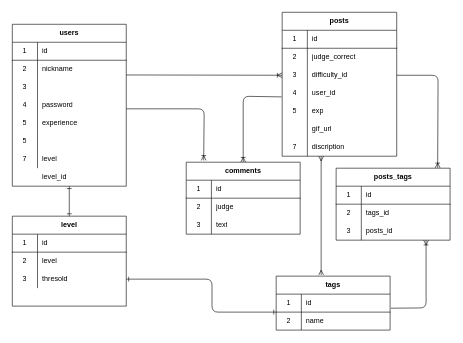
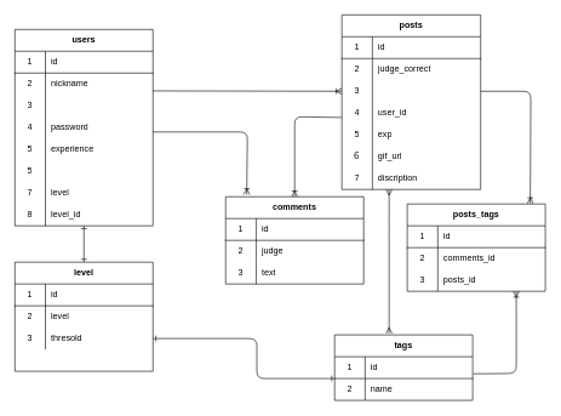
  <mxCell id="0" />
  <mxCell id="1" parent="0" />
  <mxCell id="2" value="users" style="shape=table;html=1;whiteSpace=wrap;startSize=30;container=1;collapsible=0;childLayout=tableLayout;fixedRows=1;rowLines=0;fontStyle=1;align=center;" parent="1" vertex="1"><mxGeometry x="20" y="40" width="190" height="270" as="geometry" /></mxCell>
  <mxCell id="3" value="" style="shape=partialRectangle;html=1;whiteSpace=wrap;collapsible=0;dropTarget=0;pointerEvents=0;fillColor=none;top=0;left=0;bottom=1;right=0;points=[[0,0.5],[1,0.5]];portConstraint=eastwest;" parent="2" vertex="1"><mxGeometry y="30" width="190" height="30" as="geometry" /></mxCell>
  <mxCell id="4" value="1" style="shape=partialRectangle;html=1;whiteSpace=wrap;connectable=0;fillColor=none;top=0;left=0;bottom=0;right=0;overflow=hidden;" parent="3" vertex="1"><mxGeometry width="42" height="30" as="geometry" /></mxCell>
  <mxCell id="5" value="id" style="shape=partialRectangle;html=1;whiteSpace=wrap;connectable=0;fillColor=none;top=0;left=0;bottom=0;right=0;align=left;spacingLeft=6;overflow=hidden;" parent="3" vertex="1"><mxGeometry x="42" width="148" height="30" as="geometry" /></mxCell>
  <mxCell id="6" value="" style="shape=partialRectangle;html=1;whiteSpace=wrap;collapsible=0;dropTarget=0;pointerEvents=0;fillColor=none;top=0;left=0;bottom=0;right=0;points=[[0,0.5],[1,0.5]];portConstraint=eastwest;" parent="2" vertex="1"><mxGeometry y="60" width="190" height="30" as="geometry" /></mxCell>
  <mxCell id="7" value="2" style="shape=partialRectangle;html=1;whiteSpace=wrap;connectable=0;fillColor=none;top=0;left=0;bottom=0;right=0;overflow=hidden;" parent="6" vertex="1"><mxGeometry width="42" height="30" as="geometry" /></mxCell>
  <mxCell id="8" value="nickname" style="shape=partialRectangle;html=1;whiteSpace=wrap;connectable=0;fillColor=none;top=0;left=0;bottom=0;right=0;align=left;spacingLeft=6;overflow=hidden;" parent="6" vertex="1"><mxGeometry x="42" width="148" height="30" as="geometry" /></mxCell>
  <mxCell id="9" value="" style="shape=partialRectangle;html=1;whiteSpace=wrap;collapsible=0;dropTarget=0;pointerEvents=0;fillColor=none;top=0;left=0;bottom=0;right=0;points=[[0,0.5],[1,0.5]];portConstraint=eastwest;" parent="2" vertex="1"><mxGeometry y="90" width="190" height="30" as="geometry" /></mxCell>
  <mxCell id="10" value="3" style="shape=partialRectangle;html=1;whiteSpace=wrap;connectable=0;fillColor=none;top=0;left=0;bottom=0;right=0;overflow=hidden;" parent="9" vertex="1"><mxGeometry width="42" height="30" as="geometry" /></mxCell>
  <mxCell id="11" value="" style="shape=partialRectangle;html=1;whiteSpace=wrap;collapsible=0;dropTarget=0;pointerEvents=0;fillColor=none;top=0;left=0;bottom=0;right=0;points=[[0,0.5],[1,0.5]];portConstraint=eastwest;" parent="2" vertex="1"><mxGeometry y="120" width="190" height="30" as="geometry" /></mxCell>
  <mxCell id="12" value="4" style="shape=partialRectangle;html=1;whiteSpace=wrap;connectable=0;fillColor=none;top=0;left=0;bottom=0;right=0;overflow=hidden;" parent="11" vertex="1"><mxGeometry width="42" height="30" as="geometry" /></mxCell>
  <mxCell id="13" value="password" style="shape=partialRectangle;html=1;whiteSpace=wrap;connectable=0;fillColor=none;top=0;left=0;bottom=0;right=0;align=left;spacingLeft=6;overflow=hidden;" parent="11" vertex="1"><mxGeometry x="42" width="148" height="30" as="geometry" /></mxCell>
  <mxCell id="14" value="" style="shape=partialRectangle;html=1;whiteSpace=wrap;collapsible=0;dropTarget=0;pointerEvents=0;fillColor=none;top=0;left=0;bottom=0;right=0;points=[[0,0.5],[1,0.5]];portConstraint=eastwest;" parent="2" vertex="1"><mxGeometry y="150" width="190" height="30" as="geometry" /></mxCell>
  <mxCell id="15" value="5" style="shape=partialRectangle;html=1;whiteSpace=wrap;connectable=0;fillColor=none;top=0;left=0;bottom=0;right=0;overflow=hidden;" parent="14" vertex="1"><mxGeometry width="42" height="30" as="geometry" /></mxCell>
  <mxCell id="16" value="experience" style="shape=partialRectangle;html=1;whiteSpace=wrap;connectable=0;fillColor=none;top=0;left=0;bottom=0;right=0;align=left;spacingLeft=6;overflow=hidden;" parent="14" vertex="1"><mxGeometry x="42" width="148" height="30" as="geometry" /></mxCell>
  <mxCell id="17" value="" style="shape=partialRectangle;html=1;whiteSpace=wrap;collapsible=0;dropTarget=0;pointerEvents=0;fillColor=none;top=0;left=0;bottom=0;right=0;points=[[0,0.5],[1,0.5]];portConstraint=eastwest;" parent="2" vertex="1"><mxGeometry y="180" width="190" height="30" as="geometry" /></mxCell>
  <mxCell id="18" value="5" style="shape=partialRectangle;html=1;whiteSpace=wrap;connectable=0;fillColor=none;top=0;left=0;bottom=0;right=0;overflow=hidden;" parent="17" vertex="1"><mxGeometry width="42" height="30" as="geometry" /></mxCell>
  <mxCell id="19" value="" style="shape=partialRectangle;html=1;whiteSpace=wrap;collapsible=0;dropTarget=0;pointerEvents=0;fillColor=none;top=0;left=0;bottom=0;right=0;points=[[0,0.5],[1,0.5]];portConstraint=eastwest;" parent="2" vertex="1"><mxGeometry y="210" width="190" height="30" as="geometry" /></mxCell>
  <mxCell id="20" value="7" style="shape=partialRectangle;html=1;whiteSpace=wrap;connectable=0;fillColor=none;top=0;left=0;bottom=0;right=0;overflow=hidden;" parent="19" vertex="1"><mxGeometry width="42" height="30" as="geometry" /></mxCell>
  <mxCell id="21" value="level" style="shape=partialRectangle;html=1;whiteSpace=wrap;connectable=0;fillColor=none;top=0;left=0;bottom=0;right=0;align=left;spacingLeft=6;overflow=hidden;" parent="19" vertex="1"><mxGeometry x="42" width="148" height="30" as="geometry" /></mxCell>
  <mxCell id="22" value="" style="shape=partialRectangle;html=1;whiteSpace=wrap;collapsible=0;dropTarget=0;pointerEvents=0;fillColor=none;top=0;left=0;bottom=0;right=0;points=[[0,0.5],[1,0.5]];portConstraint=eastwest;" parent="2" vertex="1"><mxGeometry y="240" width="190" height="30" as="geometry" /></mxCell>
+ <mxCell id="23" value="8" style="shape=partialRectangle;html=1;whiteSpace=wrap;connectable=0;fillColor=none;top=0;left=0;bottom=0;right=0;overflow=hidden;" parent="22" vertex="1"><mxGeometry width="42" height="30" as="geometry" /></mxCell>
  <mxCell id="24" value="level_id" style="shape=partialRectangle;html=1;whiteSpace=wrap;connectable=0;fillColor=none;top=0;left=0;bottom=0;right=0;align=left;spacingLeft=6;overflow=hidden;" parent="22" vertex="1"><mxGeometry x="42" width="148" height="30" as="geometry" /></mxCell>
  <mxCell id="25" value="tags" style="shape=table;html=1;whiteSpace=wrap;startSize=30;container=1;collapsible=0;childLayout=tableLayout;fixedRows=1;rowLines=0;fontStyle=1;align=center;" parent="1" vertex="1"><mxGeometry x="460" y="460" width="190" height="90" as="geometry" /></mxCell>
  <mxCell id="26" value="" style="shape=partialRectangle;html=1;whiteSpace=wrap;collapsible=0;dropTarget=0;pointerEvents=0;fillColor=none;top=0;left=0;bottom=1;right=0;points=[[0,0.5],[1,0.5]];portConstraint=eastwest;" parent="25" vertex="1"><mxGeometry y="30" width="190" height="30" as="geometry" /></mxCell>
  <mxCell id="27" value="1" style="shape=partialRectangle;html=1;whiteSpace=wrap;connectable=0;fillColor=none;top=0;left=0;bottom=0;right=0;overflow=hidden;" parent="26" vertex="1"><mxGeometry width="42" height="30" as="geometry" /></mxCell>
  <mxCell id="28" value="id" style="shape=partialRectangle;html=1;whiteSpace=wrap;connectable=0;fillColor=none;top=0;left=0;bottom=0;right=0;align=left;spacingLeft=6;overflow=hidden;" parent="26" vertex="1"><mxGeometry x="42" width="148" height="30" as="geometry" /></mxCell>
  <mxCell id="29" value="" style="shape=partialRectangle;html=1;whiteSpace=wrap;collapsible=0;dropTarget=0;pointerEvents=0;fillColor=none;top=0;left=0;bottom=0;right=0;points=[[0,0.5],[1,0.5]];portConstraint=eastwest;" parent="25" vertex="1"><mxGeometry y="60" width="190" height="30" as="geometry" /></mxCell>
  <mxCell id="30" value="2" style="shape=partialRectangle;html=1;whiteSpace=wrap;connectable=0;fillColor=none;top=0;left=0;bottom=0;right=0;overflow=hidden;" parent="29" vertex="1"><mxGeometry width="42" height="30" as="geometry" /></mxCell>
  <mxCell id="31" value="name" style="shape=partialRectangle;html=1;whiteSpace=wrap;connectable=0;fillColor=none;top=0;left=0;bottom=0;right=0;align=left;spacingLeft=6;overflow=hidden;" parent="29" vertex="1"><mxGeometry x="42" width="148" height="30" as="geometry" /></mxCell>
  <mxCell id="32" value="posts_tags" style="shape=table;html=1;whiteSpace=wrap;startSize=30;container=1;collapsible=0;childLayout=tableLayout;fixedRows=1;rowLines=0;fontStyle=1;align=center;" parent="1" vertex="1"><mxGeometry x="560" y="280" width="190" height="120" as="geometry" /></mxCell>
  <mxCell id="33" value="" style="shape=partialRectangle;html=1;whiteSpace=wrap;collapsible=0;dropTarget=0;pointerEvents=0;fillColor=none;top=0;left=0;bottom=1;right=0;points=[[0,0.5],[1,0.5]];portConstraint=eastwest;" parent="32" vertex="1"><mxGeometry y="30" width="190" height="30" as="geometry" /></mxCell>
  <mxCell id="34" value="1" style="shape=partialRectangle;html=1;whiteSpace=wrap;connectable=0;fillColor=none;top=0;left=0;bottom=0;right=0;overflow=hidden;" parent="33" vertex="1"><mxGeometry width="42" height="30" as="geometry" /></mxCell>
  <mxCell id="35" value="id" style="shape=partialRectangle;html=1;whiteSpace=wrap;connectable=0;fillColor=none;top=0;left=0;bottom=0;right=0;align=left;spacingLeft=6;overflow=hidden;" parent="33" vertex="1"><mxGeometry x="42" width="148" height="30" as="geometry" /></mxCell>
  <mxCell id="36" value="" style="shape=partialRectangle;html=1;whiteSpace=wrap;collapsible=0;dropTarget=0;pointerEvents=0;fillColor=none;top=0;left=0;bottom=0;right=0;points=[[0,0.5],[1,0.5]];portConstraint=eastwest;" parent="32" vertex="1"><mxGeometry y="60" width="190" height="30" as="geometry" /></mxCell>
  <mxCell id="37" value="2" style="shape=partialRectangle;html=1;whiteSpace=wrap;connectable=0;fillColor=none;top=0;left=0;bottom=0;right=0;overflow=hidden;" parent="36" vertex="1"><mxGeometry width="42" height="30" as="geometry" /></mxCell>
- <mxCell id="38" value="tags_id" style="shape=partialRectangle;html=1;whiteSpace=wrap;connectable=0;fillColor=none;top=0;left=0;bottom=0;right=0;align=left;spacingLeft=6;overflow=hidden;" parent="36" vertex="1"><mxGeometry x="42" width="148" height="30" as="geometry" /></mxCell>
+ <mxCell id="38" value="comments_id" style="shape=partialRectangle;html=1;whiteSpace=wrap;connectable=0;fillColor=none;top=0;left=0;bottom=0;right=0;align=left;spacingLeft=6;overflow=hidden;" parent="36" vertex="1"><mxGeometry x="42" width="148" height="30" as="geometry" /></mxCell>
  <mxCell id="39" value="" style="shape=partialRectangle;html=1;whiteSpace=wrap;collapsible=0;dropTarget=0;pointerEvents=0;fillColor=none;top=0;left=0;bottom=0;right=0;points=[[0,0.5],[1,0.5]];portConstraint=eastwest;" parent="32" vertex="1"><mxGeometry y="90" width="190" height="30" as="geometry" /></mxCell>
  <mxCell id="40" value="3" style="shape=partialRectangle;html=1;whiteSpace=wrap;connectable=0;fillColor=none;top=0;left=0;bottom=0;right=0;overflow=hidden;" parent="39" vertex="1"><mxGeometry width="42" height="30" as="geometry" /></mxCell>
  <mxCell id="41" value="posts_id" style="shape=partialRectangle;html=1;whiteSpace=wrap;connectable=0;fillColor=none;top=0;left=0;bottom=0;right=0;align=left;spacingLeft=6;overflow=hidden;" parent="39" vertex="1"><mxGeometry x="42" width="148" height="30" as="geometry" /></mxCell>
  <mxCell id="42" value="" style="endArrow=ERoneToMany;html=1;entryX=0.153;entryY=-0.025;entryDx=0;entryDy=0;endFill=0;entryPerimeter=0;" parent="1" target="77" edge="1"><mxGeometry width="50" height="50" relative="1" as="geometry"><mxPoint x="210" y="181" as="sourcePoint" /><mxPoint x="270" y="370" as="targetPoint" /><Array as="points"><mxPoint x="340" y="181" /></Array></mxGeometry></mxCell>
  <mxCell id="43" value="" style="endArrow=ERoneToMany;html=1;entryX=0;entryY=0.5;entryDx=0;entryDy=0;endFill=0;exitX=0.999;exitY=0.817;exitDx=0;exitDy=0;exitPerimeter=0;" parent="1" source="6" target="51" edge="1"><mxGeometry width="50" height="50" relative="1" as="geometry"><mxPoint x="250" y="40" as="sourcePoint" /><mxPoint x="370" y="180.28" as="targetPoint" /><Array as="points" /></mxGeometry></mxCell>
  <mxCell id="44" value="posts" style="shape=table;html=1;whiteSpace=wrap;startSize=30;container=1;collapsible=0;childLayout=tableLayout;fixedRows=1;rowLines=0;fontStyle=1;align=center;" parent="1" vertex="1"><mxGeometry x="470" y="20" width="191" height="240" as="geometry" /></mxCell>
  <mxCell id="45" value="" style="shape=partialRectangle;html=1;whiteSpace=wrap;collapsible=0;dropTarget=0;pointerEvents=0;fillColor=none;top=0;left=0;bottom=1;right=0;points=[[0,0.5],[1,0.5]];portConstraint=eastwest;" parent="44" vertex="1"><mxGeometry y="30" width="191" height="30" as="geometry" /></mxCell>
  <mxCell id="46" value="1" style="shape=partialRectangle;html=1;whiteSpace=wrap;connectable=0;fillColor=none;top=0;left=0;bottom=0;right=0;overflow=hidden;" parent="45" vertex="1"><mxGeometry width="42" height="30" as="geometry" /></mxCell>
  <mxCell id="47" value="id" style="shape=partialRectangle;html=1;whiteSpace=wrap;connectable=0;fillColor=none;top=0;left=0;bottom=0;right=0;align=left;spacingLeft=6;overflow=hidden;" parent="45" vertex="1"><mxGeometry x="42" width="149" height="30" as="geometry" /></mxCell>
  <mxCell id="48" value="" style="shape=partialRectangle;html=1;whiteSpace=wrap;collapsible=0;dropTarget=0;pointerEvents=0;fillColor=none;top=0;left=0;bottom=0;right=0;points=[[0,0.5],[1,0.5]];portConstraint=eastwest;" parent="44" vertex="1"><mxGeometry y="60" width="191" height="30" as="geometry" /></mxCell>
  <mxCell id="49" value="2" style="shape=partialRectangle;html=1;whiteSpace=wrap;connectable=0;fillColor=none;top=0;left=0;bottom=0;right=0;overflow=hidden;" parent="48" vertex="1"><mxGeometry width="42" height="30" as="geometry" /></mxCell>
  <mxCell id="50" value="judge_correct" style="shape=partialRectangle;html=1;whiteSpace=wrap;connectable=0;fillColor=none;top=0;left=0;bottom=0;right=0;align=left;spacingLeft=6;overflow=hidden;" parent="48" vertex="1"><mxGeometry x="42" width="149" height="30" as="geometry" /></mxCell>
  <mxCell id="51" value="" style="shape=partialRectangle;html=1;whiteSpace=wrap;collapsible=0;dropTarget=0;pointerEvents=0;fillColor=none;top=0;left=0;bottom=0;right=0;points=[[0,0.5],[1,0.5]];portConstraint=eastwest;" parent="44" vertex="1"><mxGeometry y="90" width="191" height="30" as="geometry" /></mxCell>
  <mxCell id="52" value="3" style="shape=partialRectangle;html=1;whiteSpace=wrap;connectable=0;fillColor=none;top=0;left=0;bottom=0;right=0;overflow=hidden;" parent="51" vertex="1"><mxGeometry width="42" height="30" as="geometry" /></mxCell>
- <mxCell id="53" value="difficulty_id" style="shape=partialRectangle;html=1;whiteSpace=wrap;connectable=0;fillColor=none;top=0;left=0;bottom=0;right=0;align=left;spacingLeft=6;overflow=hidden;" parent="51" vertex="1"><mxGeometry x="42" width="149" height="30" as="geometry" /></mxCell>
  <mxCell id="54" value="" style="shape=partialRectangle;html=1;whiteSpace=wrap;collapsible=0;dropTarget=0;pointerEvents=0;fillColor=none;top=0;left=0;bottom=0;right=0;points=[[0,0.5],[1,0.5]];portConstraint=eastwest;" parent="44" vertex="1"><mxGeometry y="120" width="191" height="30" as="geometry" /></mxCell>
  <mxCell id="55" value="4" style="shape=partialRectangle;html=1;whiteSpace=wrap;connectable=0;fillColor=none;top=0;left=0;bottom=0;right=0;overflow=hidden;" parent="54" vertex="1"><mxGeometry width="42" height="30" as="geometry" /></mxCell>
  <mxCell id="56" value="user_id" style="shape=partialRectangle;html=1;whiteSpace=wrap;connectable=0;fillColor=none;top=0;left=0;bottom=0;right=0;align=left;spacingLeft=6;overflow=hidden;" parent="54" vertex="1"><mxGeometry x="42" width="149" height="30" as="geometry" /></mxCell>
  <mxCell id="57" value="" style="shape=partialRectangle;html=1;whiteSpace=wrap;collapsible=0;dropTarget=0;pointerEvents=0;fillColor=none;top=0;left=0;bottom=0;right=0;points=[[0,0.5],[1,0.5]];portConstraint=eastwest;" parent="44" vertex="1"><mxGeometry y="150" width="191" height="30" as="geometry" /></mxCell>
  <mxCell id="58" value="5" style="shape=partialRectangle;html=1;whiteSpace=wrap;connectable=0;fillColor=none;top=0;left=0;bottom=0;right=0;overflow=hidden;" parent="57" vertex="1"><mxGeometry width="42" height="30" as="geometry" /></mxCell>
  <mxCell id="59" value="exp" style="shape=partialRectangle;html=1;whiteSpace=wrap;connectable=0;fillColor=none;top=0;left=0;bottom=0;right=0;align=left;spacingLeft=6;overflow=hidden;" parent="57" vertex="1"><mxGeometry x="42" width="149" height="30" as="geometry" /></mxCell>
  <mxCell id="60" value="" style="shape=partialRectangle;html=1;whiteSpace=wrap;collapsible=0;dropTarget=0;pointerEvents=0;fillColor=none;top=0;left=0;bottom=0;right=0;points=[[0,0.5],[1,0.5]];portConstraint=eastwest;" parent="44" vertex="1"><mxGeometry y="180" width="191" height="30" as="geometry" /></mxCell>
+ <mxCell id="61" value="６" style="shape=partialRectangle;html=1;whiteSpace=wrap;connectable=0;fillColor=none;top=0;left=0;bottom=0;right=0;overflow=hidden;" parent="60" vertex="1"><mxGeometry width="42" height="30" as="geometry" /></mxCell>
  <mxCell id="62" value="gif_url" style="shape=partialRectangle;html=1;whiteSpace=wrap;connectable=0;fillColor=none;top=0;left=0;bottom=0;right=0;align=left;spacingLeft=6;overflow=hidden;" parent="60" vertex="1"><mxGeometry x="42" width="149" height="30" as="geometry" /></mxCell>
  <mxCell id="63" value="" style="shape=partialRectangle;html=1;whiteSpace=wrap;collapsible=0;dropTarget=0;pointerEvents=0;fillColor=none;top=0;left=0;bottom=0;right=0;points=[[0,0.5],[1,0.5]];portConstraint=eastwest;" vertex="1" parent="44"><mxGeometry y="210" width="191" height="30" as="geometry" /></mxCell>
  <mxCell id="64" value="7" style="shape=partialRectangle;html=1;whiteSpace=wrap;connectable=0;fillColor=none;top=0;left=0;bottom=0;right=0;overflow=hidden;" vertex="1" parent="63"><mxGeometry width="42" height="30" as="geometry" /></mxCell>
  <mxCell id="65" value="discription" style="shape=partialRectangle;html=1;whiteSpace=wrap;connectable=0;fillColor=none;top=0;left=0;bottom=0;right=0;align=left;spacingLeft=6;overflow=hidden;" vertex="1" parent="63"><mxGeometry x="42" width="149" height="30" as="geometry" /></mxCell>
  <mxCell id="66" value="" style="endArrow=ERoneToMany;html=1;endFill=0;exitX=-0.005;exitY=0.702;exitDx=0;exitDy=0;exitPerimeter=0;" parent="1" source="54" target="77" edge="1"><mxGeometry width="50" height="50" relative="1" as="geometry"><mxPoint x="449" y="160" as="sourcePoint" /><mxPoint x="448.5" y="270" as="targetPoint" /><Array as="points"><mxPoint x="405" y="160" /></Array></mxGeometry></mxCell>
  <mxCell id="67" value="level" style="shape=table;html=1;whiteSpace=wrap;startSize=30;container=1;collapsible=0;childLayout=tableLayout;fixedRows=1;rowLines=0;fontStyle=1;align=center;" parent="1" vertex="1"><mxGeometry x="20" y="360" width="190" height="150" as="geometry" /></mxCell>
  <mxCell id="68" value="" style="shape=partialRectangle;html=1;whiteSpace=wrap;collapsible=0;dropTarget=0;pointerEvents=0;fillColor=none;top=0;left=0;bottom=1;right=0;points=[[0,0.5],[1,0.5]];portConstraint=eastwest;" parent="67" vertex="1"><mxGeometry y="30" width="190" height="30" as="geometry" /></mxCell>
  <mxCell id="69" value="1" style="shape=partialRectangle;html=1;whiteSpace=wrap;connectable=0;fillColor=none;top=0;left=0;bottom=0;right=0;overflow=hidden;" parent="68" vertex="1"><mxGeometry width="42" height="30" as="geometry" /></mxCell>
  <mxCell id="70" value="id" style="shape=partialRectangle;html=1;whiteSpace=wrap;connectable=0;fillColor=none;top=0;left=0;bottom=0;right=0;align=left;spacingLeft=6;overflow=hidden;" parent="68" vertex="1"><mxGeometry x="42" width="148" height="30" as="geometry" /></mxCell>
  <mxCell id="71" value="" style="shape=partialRectangle;html=1;whiteSpace=wrap;collapsible=0;dropTarget=0;pointerEvents=0;fillColor=none;top=0;left=0;bottom=0;right=0;points=[[0,0.5],[1,0.5]];portConstraint=eastwest;" parent="67" vertex="1"><mxGeometry y="60" width="190" height="30" as="geometry" /></mxCell>
  <mxCell id="72" value="2" style="shape=partialRectangle;html=1;whiteSpace=wrap;connectable=0;fillColor=none;top=0;left=0;bottom=0;right=0;overflow=hidden;" parent="71" vertex="1"><mxGeometry width="42" height="30" as="geometry" /></mxCell>
  <mxCell id="73" value="level" style="shape=partialRectangle;html=1;whiteSpace=wrap;connectable=0;fillColor=none;top=0;left=0;bottom=0;right=0;align=left;spacingLeft=6;overflow=hidden;" parent="71" vertex="1"><mxGeometry x="42" width="148" height="30" as="geometry" /></mxCell>
  <mxCell id="74" value="" style="shape=partialRectangle;html=1;whiteSpace=wrap;collapsible=0;dropTarget=0;pointerEvents=0;fillColor=none;top=0;left=0;bottom=0;right=0;points=[[0,0.5],[1,0.5]];portConstraint=eastwest;" parent="67" vertex="1"><mxGeometry y="90" width="190" height="30" as="geometry" /></mxCell>
  <mxCell id="75" value="3" style="shape=partialRectangle;html=1;whiteSpace=wrap;connectable=0;fillColor=none;top=0;left=0;bottom=0;right=0;overflow=hidden;" parent="74" vertex="1"><mxGeometry width="42" height="30" as="geometry" /></mxCell>
  <mxCell id="76" value="thresold" style="shape=partialRectangle;html=1;whiteSpace=wrap;connectable=0;fillColor=none;top=0;left=0;bottom=0;right=0;align=left;spacingLeft=6;overflow=hidden;" parent="74" vertex="1"><mxGeometry x="42" width="148" height="30" as="geometry" /></mxCell>
  <mxCell id="77" value="comments" style="shape=table;html=1;whiteSpace=wrap;startSize=30;container=1;collapsible=0;childLayout=tableLayout;fixedRows=1;rowLines=0;fontStyle=1;align=center;" parent="1" vertex="1"><mxGeometry x="310" y="270" width="190" height="120" as="geometry" /></mxCell>
  <mxCell id="78" value="" style="shape=partialRectangle;html=1;whiteSpace=wrap;collapsible=0;dropTarget=0;pointerEvents=0;fillColor=none;top=0;left=0;bottom=1;right=0;points=[[0,0.5],[1,0.5]];portConstraint=eastwest;" parent="77" vertex="1"><mxGeometry y="30" width="190" height="30" as="geometry" /></mxCell>
  <mxCell id="79" value="1" style="shape=partialRectangle;html=1;whiteSpace=wrap;connectable=0;fillColor=none;top=0;left=0;bottom=0;right=0;overflow=hidden;" parent="78" vertex="1"><mxGeometry width="42" height="30" as="geometry" /></mxCell>
  <mxCell id="80" value="id" style="shape=partialRectangle;html=1;whiteSpace=wrap;connectable=0;fillColor=none;top=0;left=0;bottom=0;right=0;align=left;spacingLeft=6;overflow=hidden;" parent="78" vertex="1"><mxGeometry x="42" width="148" height="30" as="geometry" /></mxCell>
  <mxCell id="81" value="" style="shape=partialRectangle;html=1;whiteSpace=wrap;collapsible=0;dropTarget=0;pointerEvents=0;fillColor=none;top=0;left=0;bottom=0;right=0;points=[[0,0.5],[1,0.5]];portConstraint=eastwest;" parent="77" vertex="1"><mxGeometry y="60" width="190" height="30" as="geometry" /></mxCell>
  <mxCell id="82" value="2" style="shape=partialRectangle;html=1;whiteSpace=wrap;connectable=0;fillColor=none;top=0;left=0;bottom=0;right=0;overflow=hidden;" parent="81" vertex="1"><mxGeometry width="42" height="30" as="geometry" /></mxCell>
  <mxCell id="83" value="judge" style="shape=partialRectangle;html=1;whiteSpace=wrap;connectable=0;fillColor=none;top=0;left=0;bottom=0;right=0;align=left;spacingLeft=6;overflow=hidden;" parent="81" vertex="1"><mxGeometry x="42" width="148" height="30" as="geometry" /></mxCell>
  <mxCell id="84" value="" style="shape=partialRectangle;html=1;whiteSpace=wrap;collapsible=0;dropTarget=0;pointerEvents=0;fillColor=none;top=0;left=0;bottom=0;right=0;points=[[0,0.5],[1,0.5]];portConstraint=eastwest;" parent="77" vertex="1"><mxGeometry y="90" width="190" height="30" as="geometry" /></mxCell>
  <mxCell id="85" value="3" style="shape=partialRectangle;html=1;whiteSpace=wrap;connectable=0;fillColor=none;top=0;left=0;bottom=0;right=0;overflow=hidden;" parent="84" vertex="1"><mxGeometry width="42" height="30" as="geometry" /></mxCell>
  <mxCell id="86" value="text" style="shape=partialRectangle;html=1;whiteSpace=wrap;connectable=0;fillColor=none;top=0;left=0;bottom=0;right=0;align=left;spacingLeft=6;overflow=hidden;" parent="84" vertex="1"><mxGeometry x="42" width="148" height="30" as="geometry" /></mxCell>
  <mxCell id="87" value="" style="endArrow=ERoneToMany;html=1;entryX=0.891;entryY=-0.005;entryDx=0;entryDy=0;endFill=0;exitX=1;exitY=0.5;exitDx=0;exitDy=0;entryPerimeter=0;" parent="1" source="51" target="32" edge="1"><mxGeometry width="50" height="50" relative="1" as="geometry"><mxPoint x="680" y="200" as="sourcePoint" /><mxPoint x="458.5" y="280" as="targetPoint" /><Array as="points"><mxPoint x="730" y="125" /></Array></mxGeometry></mxCell>
  <mxCell id="88" value="" style="endArrow=ERoneToMany;html=1;endFill=0;exitX=1.006;exitY=0.783;exitDx=0;exitDy=0;exitPerimeter=0;" parent="1" source="26" edge="1"><mxGeometry width="50" height="50" relative="1" as="geometry"><mxPoint x="671" y="135" as="sourcePoint" /><mxPoint x="710" y="400" as="targetPoint" /><Array as="points"><mxPoint x="710" y="513" /><mxPoint x="710" y="410" /></Array></mxGeometry></mxCell>
  <mxCell id="89" value="" style="endArrow=ERmany;html=1;endFill=0;startArrow=ERmany;startFill=0;" parent="1" edge="1"><mxGeometry width="50" height="50" relative="1" as="geometry"><mxPoint x="535" y="458" as="sourcePoint" /><mxPoint x="535" y="260" as="targetPoint" /><Array as="points"><mxPoint x="535" y="310" /></Array></mxGeometry></mxCell>
  <mxCell id="90" value="" style="endArrow=ERone;html=1;endFill=0;startArrow=ERone;startFill=0;" parent="1" source="22" target="67" edge="1"><mxGeometry width="50" height="50" relative="1" as="geometry"><mxPoint x="115" y="310" as="sourcePoint" /><mxPoint x="230" y="260" as="targetPoint" /></mxGeometry></mxCell>
  <mxCell id="91" value="" style="endArrow=ERone;html=1;endFill=0;entryX=1;entryY=0.5;entryDx=0;entryDy=0;startArrow=ERone;startFill=0;exitX=0;exitY=0;exitDx=0;exitDy=0;exitPerimeter=0;" parent="1" source="29" target="74" edge="1"><mxGeometry width="50" height="50" relative="1" as="geometry"><mxPoint x="353.21" y="545.81" as="sourcePoint" /><mxPoint x="352.004" y="260" as="targetPoint" /><Array as="points"><mxPoint x="353" y="520" /><mxPoint x="353" y="465" /></Array></mxGeometry></mxCell>
